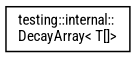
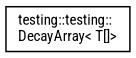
  digraph {
    rankdir=LR
    fontname="Roboto Condensed"
-   n1 [color=black fillcolor=white fontname="Roboto Condensed" fontsize=10 height=0.2 label="testing::internal::\lDecayArray\< T[]\>" shape=record style=filled width=0.4]
+   n1 [color=black fillcolor=white fontname="Roboto Condensed" fontsize=10 height=0.2 label="testing::testing::\lDecayArray\< T[]\>" shape=record style=filled width=0.4]
  }
